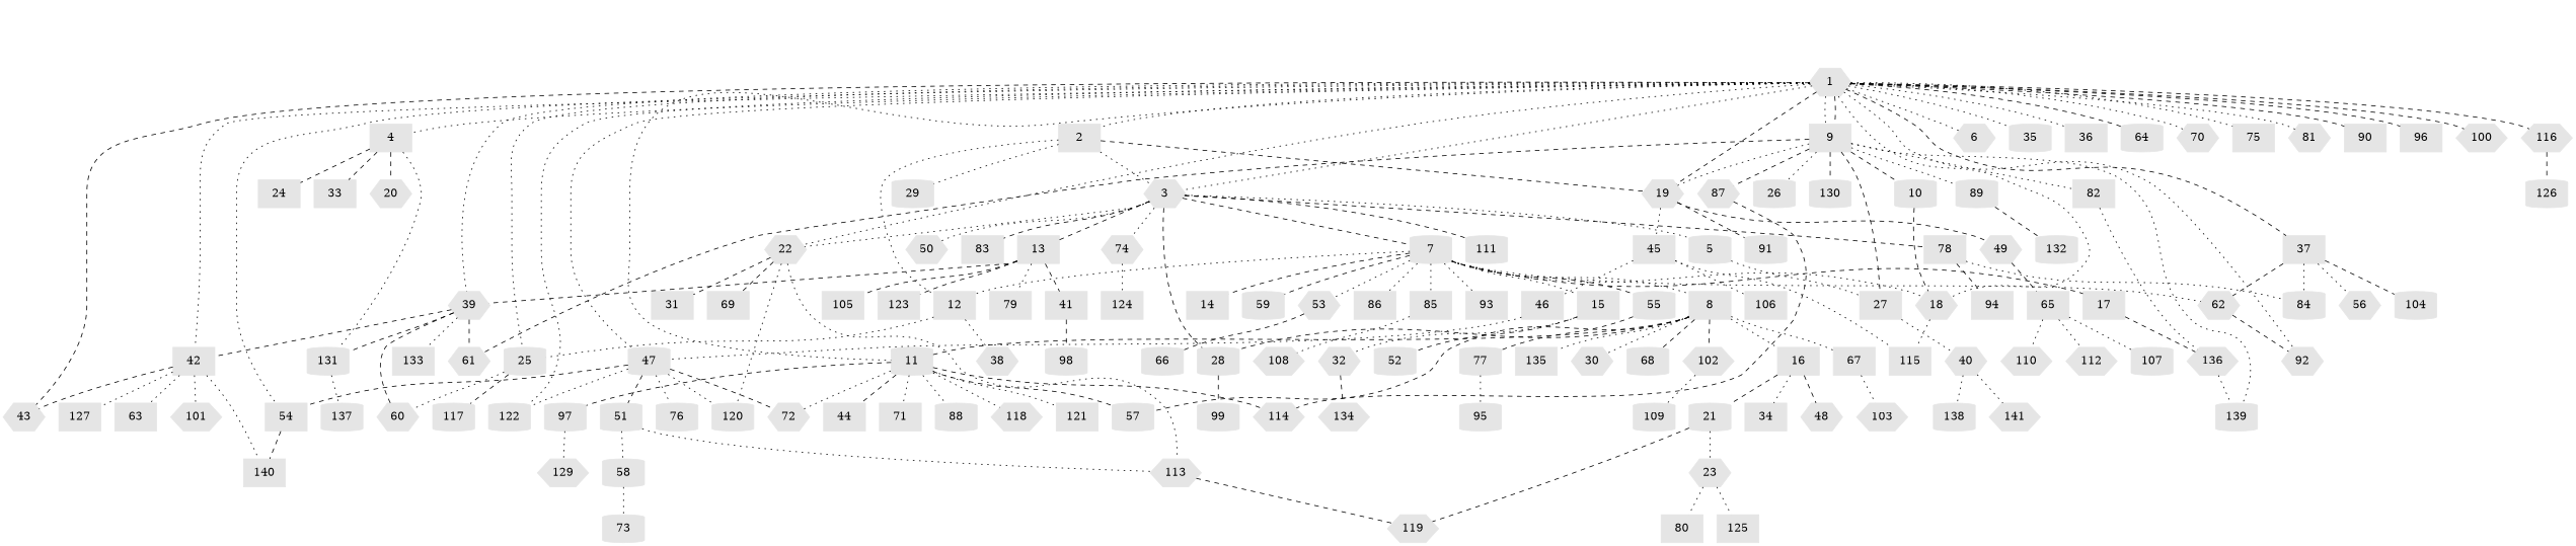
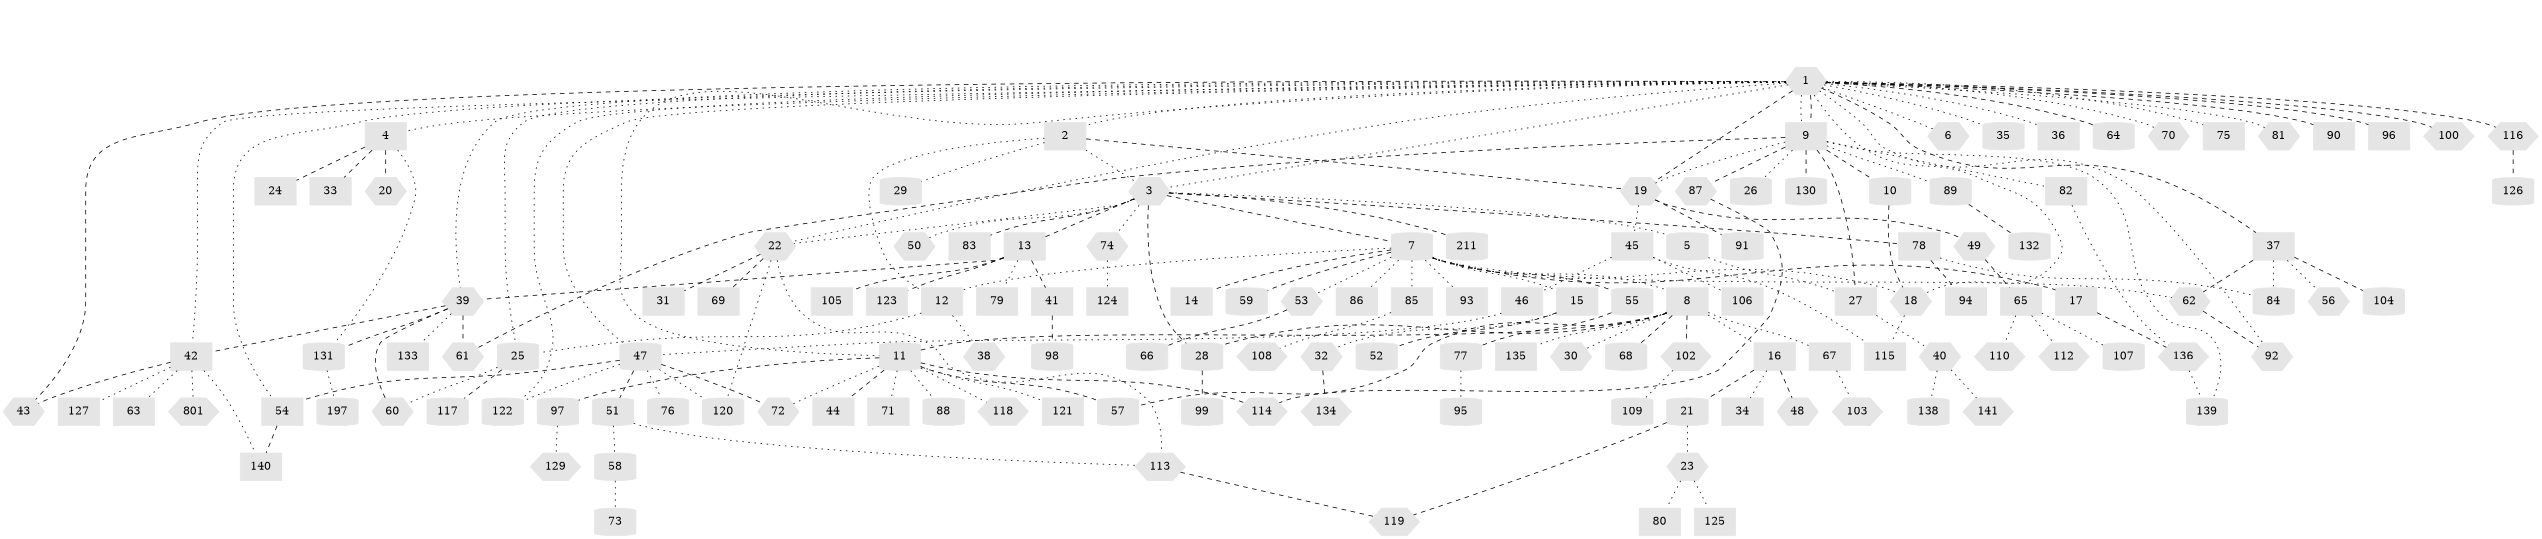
  graph {
    node [color=gray90 shape=box style=filled]
    edge [style=dotted]
    1 [shape=hexagon]
    2
    3 [shape=hexagon]
    4
    6 [shape=hexagon]
    9
    11 [shape=cylinder]
    18 [shape=hexagon]
    19 [shape=hexagon]
    22 [shape=hexagon]
    25 [shape=cylinder]
    35 [shape=cylinder]
    36
    37
    39 [shape=hexagon]
    42
    43 [shape=hexagon]
    47 [shape=cylinder]
    54
    64 [shape=cylinder]
    70 [shape=hexagon]
    75
    81 [shape=hexagon]
    90
    92 [shape=hexagon]
    96
    100 [shape=hexagon]
    116 [shape=hexagon]
    122 [shape=cylinder]
    12
    29 [shape=cylinder]
    5 [shape=cylinder]
    7 [shape=cylinder]
    13
    28 [shape=cylinder]
    50 [shape=hexagon]
    74 [shape=hexagon]
    78
    83
-   111 [shape=cylinder]
+   111 [shape=cylinder label=211]
    20 [shape=hexagon]
    24
    33
    131 [shape=cylinder]
    27
    10 [shape=cylinder]
    26 [shape=cylinder]
    61 [shape=hexagon]
    82
    87 [shape=hexagon]
    89 [shape=cylinder]
    130 [shape=cylinder]
    139 [shape=cylinder]
    57 [shape=cylinder]
    44
    71
    72 [shape=hexagon]
    88 [shape=cylinder]
    97 [shape=cylinder]
    114 [shape=hexagon]
    118 [shape=hexagon]
    121
    115
    45
    49 [shape=hexagon]
    91 [shape=cylinder]
    31
    69
    113 [shape=hexagon]
    120 [shape=cylinder]
    60 [shape=hexagon]
    117 [shape=cylinder]
    62 [shape=hexagon]
    56 [shape=hexagon]
    84 [shape=cylinder]
    104 [shape=cylinder]
    133
    63
-   101 [shape=hexagon]
+   101 [shape=hexagon label=801]
    127
    140
    51 [shape=cylinder]
    76 [shape=cylinder]
    126 [shape=cylinder]
    38 [shape=hexagon]
    8
    14
    15
    17
    53 [shape=hexagon]
    55 [shape=cylinder]
    59 [shape=cylinder]
    85
    86
    93
    41
    79
    105
    123
    99 [shape=cylinder]
    124
    94
-   137 [shape=cylinder]
+   137 [shape=cylinder label=197]
    40 [shape=hexagon]
    16
    30 [shape=hexagon]
    67
    68 [shape=cylinder]
    102 [shape=hexagon]
    135
    32 [shape=hexagon]
    52 [shape=cylinder]
    136 [shape=hexagon]
    66 [shape=cylinder]
    77 [shape=cylinder]
    108 [shape=hexagon]
    21 [shape=cylinder]
    34
    48 [shape=hexagon]
    103 [shape=hexagon]
    109 [shape=cylinder]
    132 [shape=cylinder]
    129 [shape=hexagon]
    98 [shape=cylinder]
    134 [shape=hexagon]
    23 [shape=hexagon]
    119 [shape=hexagon]
    46
    106
    65
    80
    125
    138 [shape=cylinder]
    141 [shape=hexagon]
    58 [shape=cylinder]
    107 [shape=cylinder]
    110 [shape=hexagon]
    112 [shape=hexagon]
    73 [shape=cylinder]
    95 [shape=cylinder]
    1 -- 2
    1 -- 3
    1 -- 4
    1 -- 6
    1 -- 9
    1 -- 9 [style=dashed]
    1 -- 11
    1 -- 18
    1 -- 19 [style=dashed]
    1 -- 22
    1 -- 25
    1 -- 35
    1 -- 36
    1 -- 37 [style=dashed]
    1 -- 39
    1 -- 42
    1 -- 43 [style=dashed]
    1 -- 47
    1 -- 54
    1 -- 64 [style=dashed]
    1 -- 70
    1 -- 75
    1 -- 81
    1 -- 90 [style=dashed]
    1 -- 92
    1 -- 96 [style=dashed]
    1 -- 100 [style=dashed]
    1 -- 116 [style=dashed]
    1 -- 122
    2 -- 3
    2 -- 19 [style=dashed]
    2 -- 12
    2 -- 29
    3 -- 22
    3 -- 5
    3 -- 7 [style=dashed]
    3 -- 13 [style=dashed]
    3 -- 28 [style=dashed]
    3 -- 50
    3 -- 74
    3 -- 78 [style=dashed]
    3 -- 83 [style=dashed]
    3 -- 111 [style=dashed]
    4 -- 20 [style=dashed]
    4 -- 24 [style=dashed]
    4 -- 33 [style=dashed]
    4 -- 131
    9 -- 19
    9 -- 27 [style=dashed]
    9 -- 10 [style=dashed]
    9 -- 26
    9 -- 61 [style=dashed]
    9 -- 82
    9 -- 87 [style=dashed]
    9 -- 89
    9 -- 130 [style=dashed]
    9 -- 139
    11 -- 57 [style=dashed]
    11 -- 44 [style=dashed]
    11 -- 71
    11 -- 72
    11 -- 88
    11 -- 97 [style=dashed]
    11 -- 114 [style=dashed]
    11 -- 118
    11 -- 121
    18 -- 115
    19 -- 45
    19 -- 49 [style=dashed]
    19 -- 91 [style=dashed]
    22 -- 31 [style=dashed]
    22 -- 69 [style=dashed]
    22 -- 113
    22 -- 120
    25 -- 60
    25 -- 117 [style=dashed]
    37 -- 62 [style=dashed]
    37 -- 56
    37 -- 84
    37 -- 104 [style=dashed]
    39 -- 42 [style=dashed]
    39 -- 131 [style=dashed]
    39 -- 61 [style=dashed]
    39 -- 60 [style=dashed]
    39 -- 133
    42 -- 43 [style=dashed]
    42 -- 63
    42 -- 101
    42 -- 127
    42 -- 140
    47 -- 54 [style=dashed]
    47 -- 122
    47 -- 72 [style=dashed]
    47 -- 120
    47 -- 51 [style=dashed]
    47 -- 76
    54 -- 140 [style=dashed]
    116 -- 126 [style=dashed]
    12 -- 25
    12 -- 38
    5 -- 27
    7 -- 18
    7 -- 12
    7 -- 62
    7 -- 8
    7 -- 14 [style=dashed]
    7 -- 15
    7 -- 17 [style=dashed]
    7 -- 53
    7 -- 55 [style=dashed]
    7 -- 59 [style=dashed]
    7 -- 85
    7 -- 86
    7 -- 93
    13 -- 39 [style=dashed]
    13 -- 41 [style=dashed]
    13 -- 79
    13 -- 105 [style=dashed]
    13 -- 123 [style=dashed]
    28 -- 99 [style=dashed]
    74 -- 124
    78 -- 84
    78 -- 94 [style=dashed]
    131 -- 137
    27 -- 40
    10 -- 18 [style=dashed]
    82 -- 136
    87 -- 114 [style=dashed]
    89 -- 132 [style=dashed]
    97 -- 129
    45 -- 115
    45 -- 46
    45 -- 106
    49 -- 65 [style=dashed]
    113 -- 119 [style=dashed]
    62 -- 92 [style=dashed]
    51 -- 113
    51 -- 58
    8 -- 11 [style=dashed]
    8 -- 28 [style=dashed]
    8 -- 57 [style=dashed]
    8 -- 16
    8 -- 30
    8 -- 67
    8 -- 68 [style=dashed]
    8 -- 102 [style=dashed]
    8 -- 135
    15 -- 32
    15 -- 52 [style=dashed]
    17 -- 136 [style=dashed]
    53 -- 66 [style=dashed]
    55 -- 77 [style=dashed]
    85 -- 108
    41 -- 98 [style=dashed]
    40 -- 138
    40 -- 141
    16 -- 21 [style=dashed]
    16 -- 34
    16 -- 48 [style=dashed]
    67 -- 103
    102 -- 109
    32 -- 134 [style=dashed]
    136 -- 139
    77 -- 95
    21 -- 23
    21 -- 119 [style=dashed]
    23 -- 80
    23 -- 125
    46 -- 47
    65 -- 107
    65 -- 110
    65 -- 112
    58 -- 73
  }
